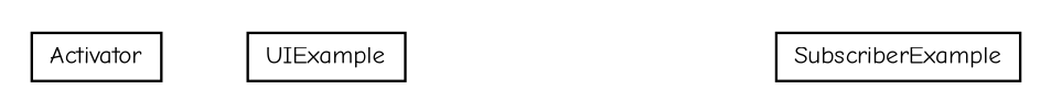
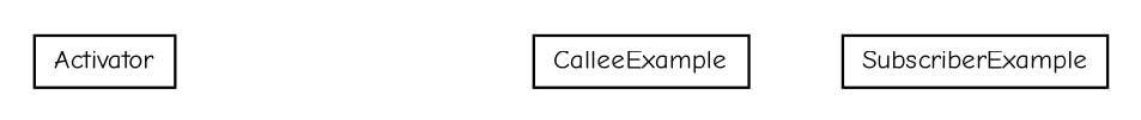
  digraph {
    nodesep=0.25
    ranksep=0.5
    fontname="Comic Neue"
    node [fontcolor=black fontname="Comic Neue" fontsize=10.0 shape=plaintext]
    n1 [label=<<table title="org.universAAL.samples.utils.app.Activator" border="0" cellborder="1" cellspacing="0" cellpadding="2" port="p" href="./Activator.html"> 		<tr><td><table border="0" cellspacing="0" cellpadding="1"> <tr><td align="center" balign="center"> Activator </td></tr> 		</table></td></tr> 		</table>>]
-   n2 [label=<<table title="org.universAAL.samples.utils.app.UIExample" border="0" cellborder="1" cellspacing="0" cellpadding="2" port="p" href="./UIExample.html"> 		<tr><td><table border="0" cellspacing="0" cellpadding="1"> <tr><td align="center" balign="center"> UIExample </td></tr> 		</table></td></tr> 		</table>>]
+   n3 [label=<<table title="org.universAAL.samples.utils.app.CalleeExample" border="0" cellborder="1" cellspacing="0" cellpadding="2" port="p" href="./CalleeExample.html"> 		<tr><td><table border="0" cellspacing="0" cellpadding="1"> <tr><td align="center" balign="center"> CalleeExample </td></tr> 		</table></td></tr> 		</table>>]
    n4 [label=<<table title="org.universAAL.samples.utils.app.SubscriberExample" border="0" cellborder="1" cellspacing="0" cellpadding="2" port="p" href="./SubscriberExample.html"> 		<tr><td><table border="0" cellspacing="0" cellpadding="1"> <tr><td align="center" balign="center"> SubscriberExample </td></tr> 		</table></td></tr> 		</table>>]
  }
